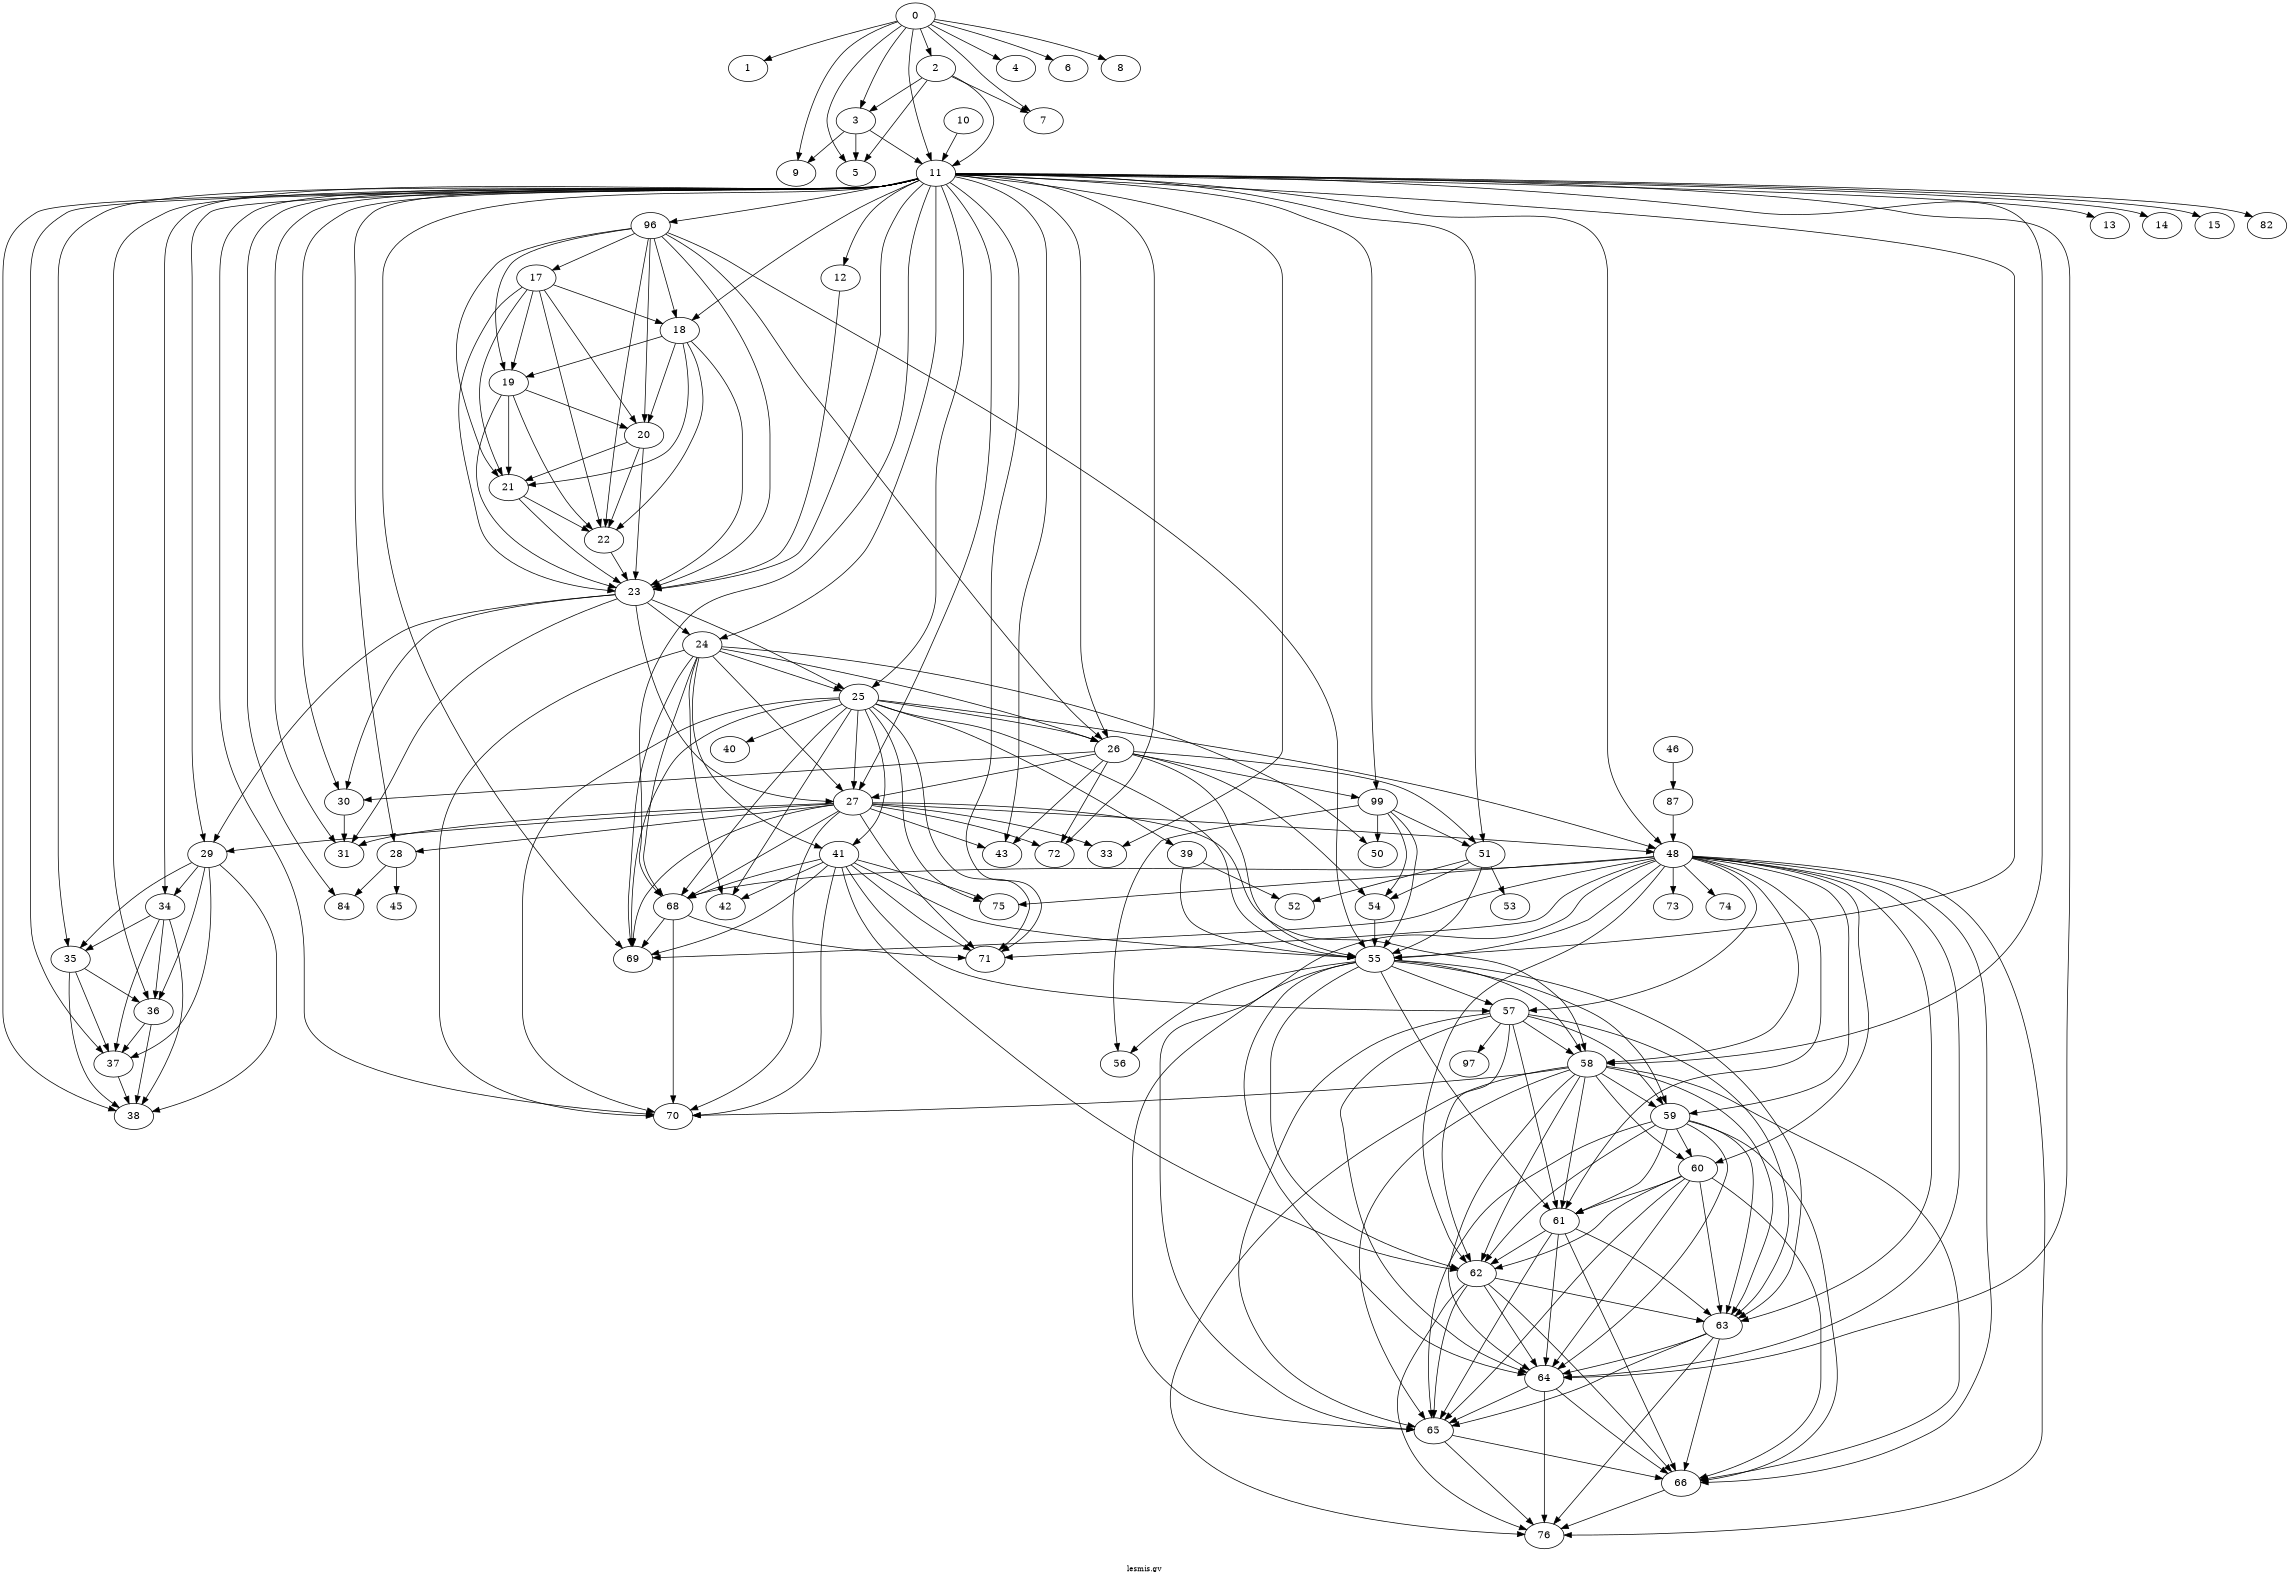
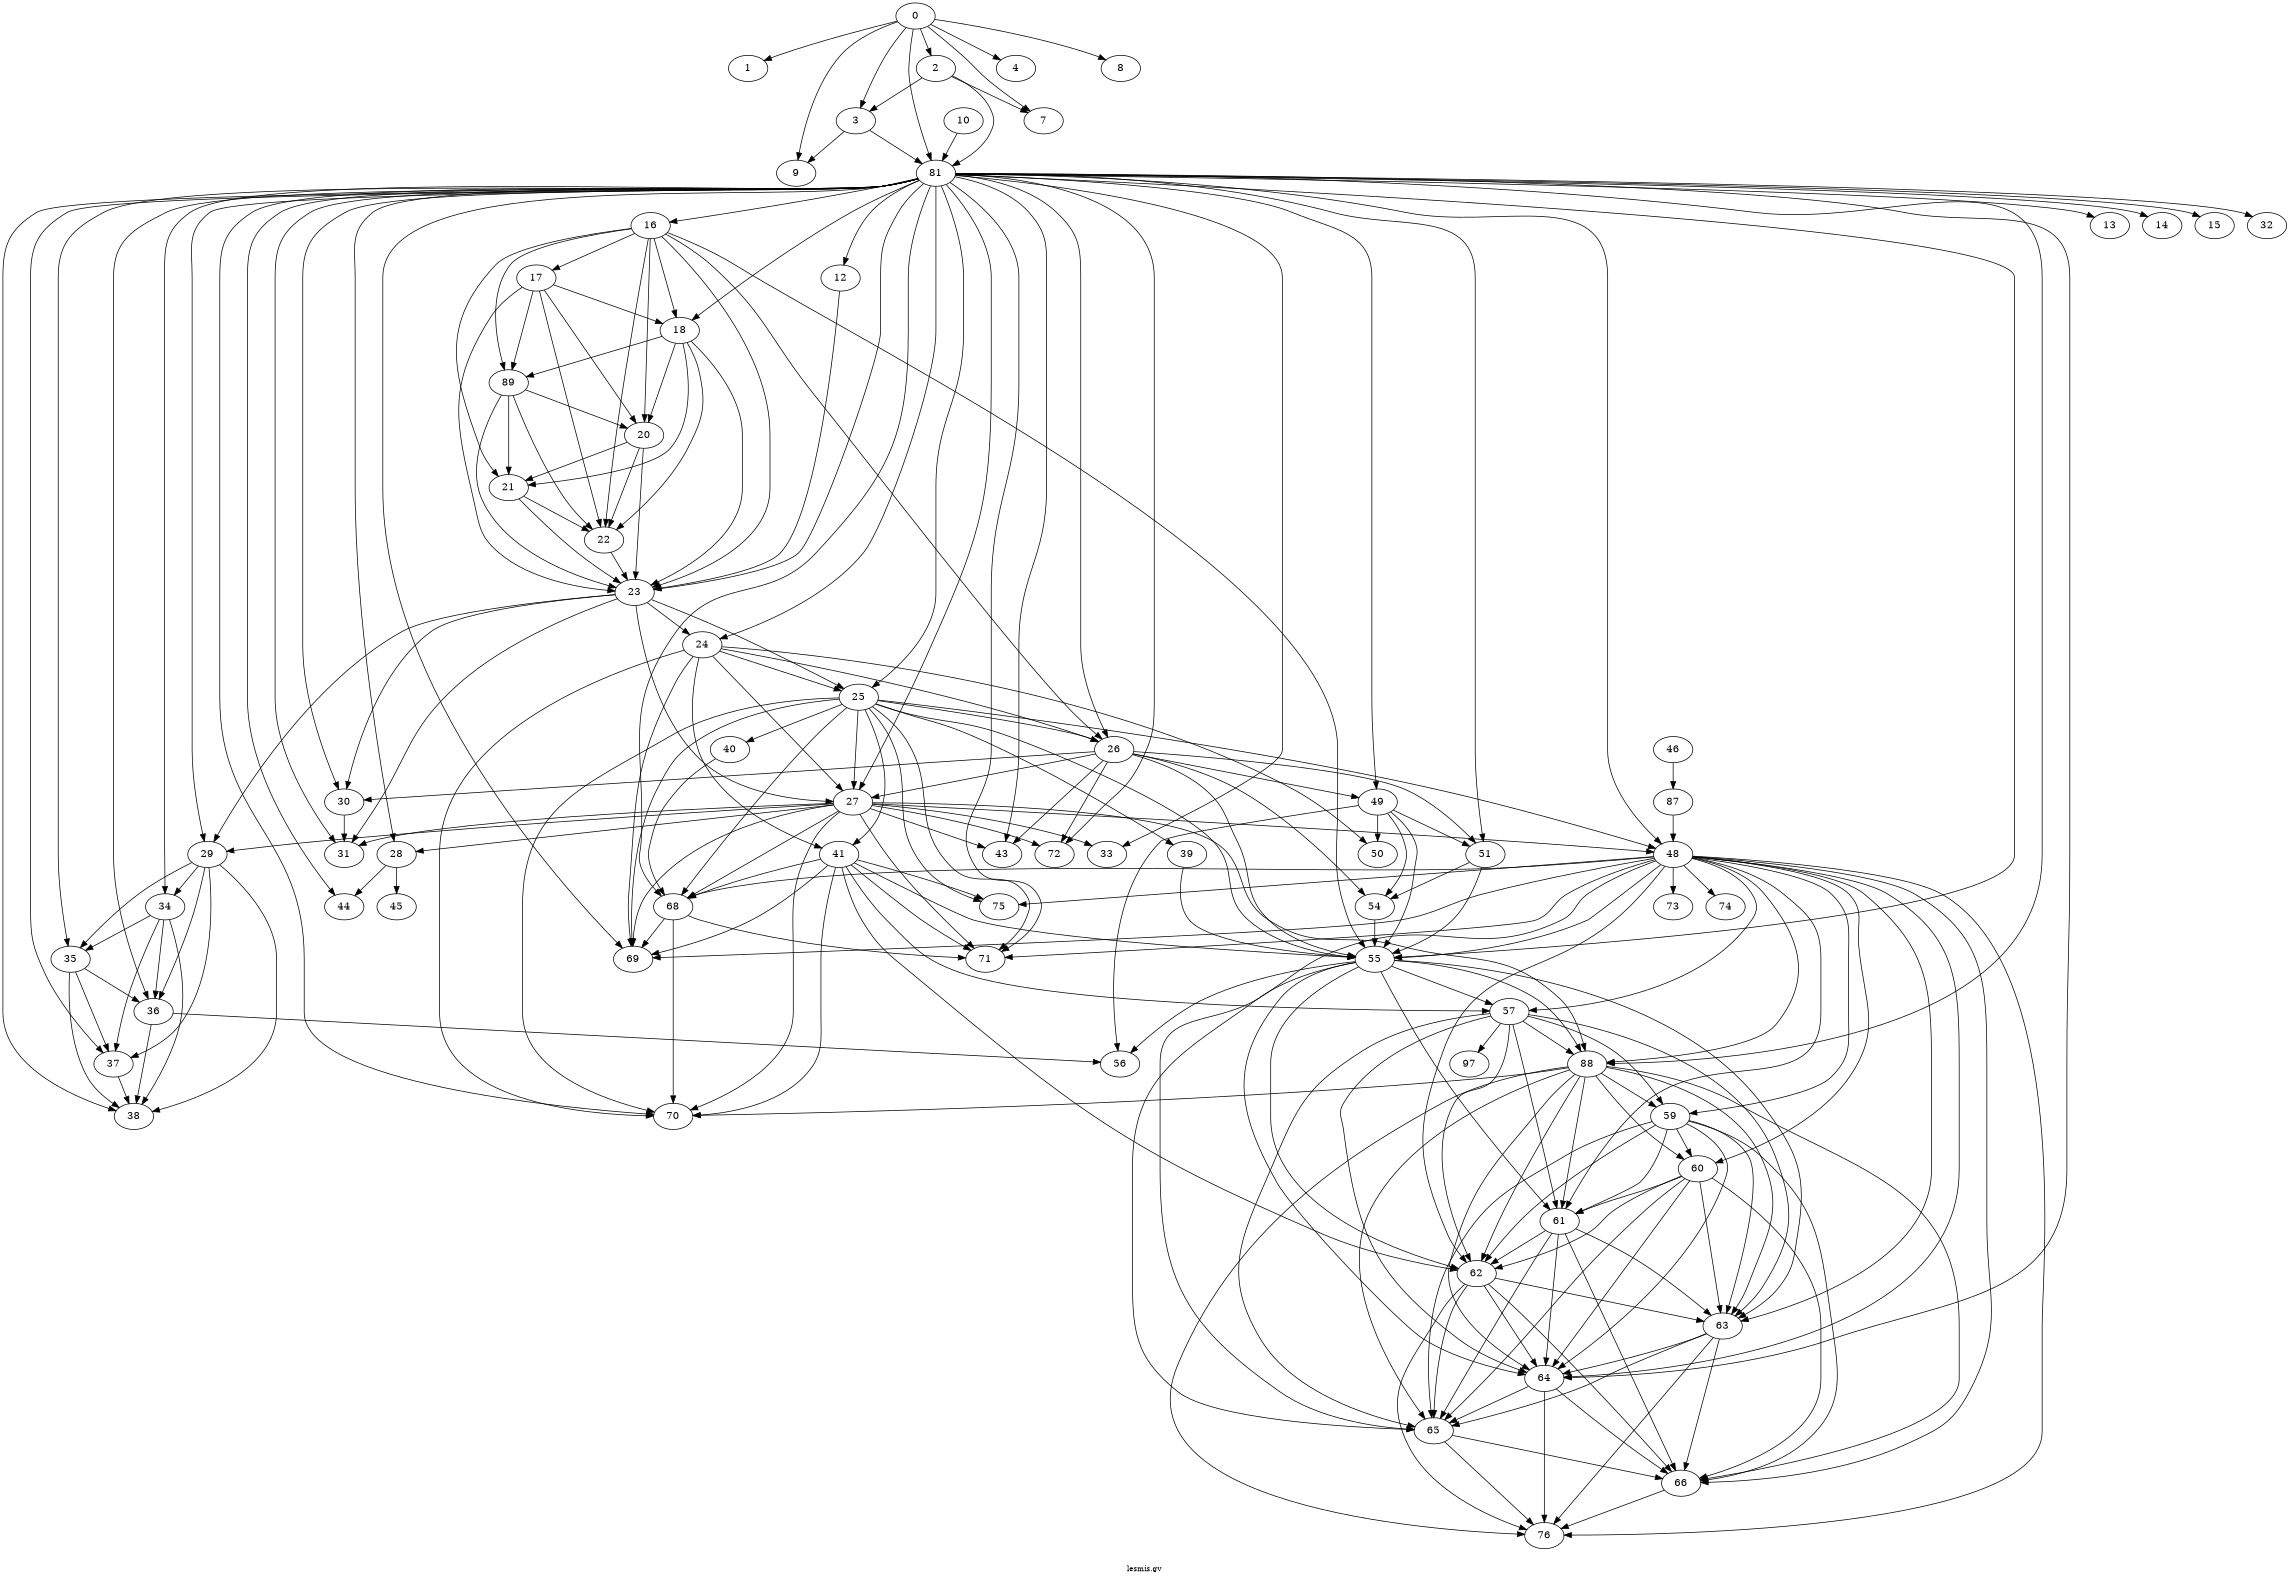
  digraph {
    fontsize=10
    label="lesmis.gv"
    n1 [label=0]
    n2 [label=1]
    n3 [label=2]
    n4 [label=3]
    n5 [label=4]
-   n6 [label=5]
-   n7 [label=6]
    n8 [label=7]
    n9 [label=8]
    n10 [label=9]
-   n11 [label=11]
+   n11 [label=81]
    n12 [label=12]
    n13 [label=13]
    n14 [label=14]
    n15 [label=15]
-   n16 [label=96]
+   n16 [label=16]
    n17 [label=18]
    n18 [label=23]
    n19 [label=24]
    n20 [label=25]
    n21 [label=26]
    n22 [label=27]
    n23 [label=28]
    n24 [label=29]
    n25 [label=30]
    n26 [label=31]
-   n27 [label=82]
+   n27 [label=32]
    n28 [label=33]
    n29 [label=34]
    n30 [label=35]
    n31 [label=36]
    n32 [label=37]
    n33 [label=38]
    n34 [label=43]
-   n35 [label=84]
+   n35 [label=44]
    n36 [label=48]
-   n37 [label=99]
+   n37 [label=49]
    n38 [label=51]
    n39 [label=55]
-   n40 [label=58]
+   n40 [label=88]
    n41 [label=64]
    n42 [label=68]
    n43 [label=69]
    n44 [label=70]
    n45 [label=71]
    n46 [label=72]
    n47 [label=10]
    n48 [label=17]
-   n49 [label=19]
+   n49 [label=89]
    n50 [label=20]
    n51 [label=21]
    n52 [label=22]
    n53 [label=41]
-   n54 [label=42]
    n55 [label=50]
    n56 [label=39]
    n57 [label=40]
    n58 [label=75]
    n59 [label=54]
    n60 [label=45]
    n61 [label=57]
    n62 [label=62]
    n63 [label=59]
    n64 [label=60]
    n65 [label=61]
    n66 [label=63]
    n67 [label=65]
    n68 [label=66]
    n69 [label=73]
    n70 [label=74]
    n71 [label=76]
    n72 [label=56]
-   n73 [label=52]
-   n74 [label=53]
    n75 [label=97]
    n76 [label=46]
    n77 [label=87]
    n1 -> n2
    n1 -> n3
    n1 -> n4
    n1 -> n5
-   n1 -> n6
-   n1 -> n7
    n1 -> n8
    n1 -> n9
    n1 -> n10
    n1 -> n11
    n3 -> n4
-   n3 -> n6
    n3 -> n8
    n3 -> n11
-   n4 -> n6
    n4 -> n10
    n4 -> n11
    n11 -> n12
    n11 -> n13
    n11 -> n14
    n11 -> n15
    n11 -> n16
    n11 -> n17
    n11 -> n18
    n11 -> n19
    n11 -> n20
    n11 -> n21
    n11 -> n22
    n11 -> n23
    n11 -> n24
    n11 -> n25
    n11 -> n26
    n11 -> n27
    n11 -> n28
    n11 -> n29
    n11 -> n30
    n11 -> n31
    n11 -> n32
    n11 -> n33
    n11 -> n34
    n11 -> n35
    n11 -> n36
    n11 -> n37
    n11 -> n38
    n11 -> n39
    n11 -> n40
    n11 -> n41
    n11 -> n42
    n11 -> n43
    n11 -> n44
    n11 -> n45
    n11 -> n46
    n12 -> n18
    n16 -> n17
    n16 -> n18
    n16 -> n21
    n16 -> n39
    n16 -> n48
    n16 -> n49
    n16 -> n50
    n16 -> n51
    n16 -> n52
    n17 -> n18
    n17 -> n49
    n17 -> n50
    n17 -> n51
    n17 -> n52
    n18 -> n19
    n18 -> n20
    n18 -> n22
    n18 -> n24
    n18 -> n25
    n18 -> n26
    n19 -> n20
    n19 -> n21
    n19 -> n22
-   n19 -> n42
+   n57 -> n42
    n19 -> n43
    n19 -> n44
    n19 -> n53
-   n19 -> n54
    n19 -> n55
    n20 -> n21
    n20 -> n22
    n20 -> n36
    n20 -> n39
    n20 -> n42
    n20 -> n43
    n20 -> n44
    n20 -> n45
    n20 -> n53
-   n20 -> n54
    n20 -> n56
    n20 -> n57
    n20 -> n58
    n21 -> n22
    n21 -> n25
    n21 -> n34
    n21 -> n37
    n21 -> n38
    n21 -> n39
    n21 -> n46
    n21 -> n59
    n22 -> n23
    n22 -> n24
    n22 -> n26
    n22 -> n28
    n22 -> n34
    n22 -> n36
    n22 -> n40
    n22 -> n42
    n22 -> n43
    n22 -> n44
    n22 -> n45
    n22 -> n46
    n23 -> n35
    n23 -> n60
    n24 -> n29
    n24 -> n30
    n24 -> n31
    n24 -> n32
    n24 -> n33
    n25 -> n26
    n29 -> n30
    n29 -> n31
    n29 -> n32
    n29 -> n33
    n30 -> n31
    n30 -> n32
    n30 -> n33
-   n31 -> n32
+   n31 -> n72
    n31 -> n33
    n32 -> n33
    n36 -> n39
    n36 -> n40
    n36 -> n41
    n36 -> n42
    n36 -> n43
    n36 -> n45
    n36 -> n58
    n36 -> n61
    n36 -> n62
    n36 -> n63
    n36 -> n64
    n36 -> n65
    n36 -> n66
    n36 -> n67
    n36 -> n68
    n36 -> n69
    n36 -> n70
    n36 -> n71
    n37 -> n38
    n37 -> n39
    n37 -> n55
    n37 -> n59
    n37 -> n72
    n38 -> n39
    n38 -> n59
-   n38 -> n73
-   n38 -> n74
    n39 -> n40
    n39 -> n41
    n39 -> n61
    n39 -> n62
-   n39 -> n63
    n39 -> n65
    n39 -> n66
    n39 -> n67
    n39 -> n72
    n40 -> n41
    n40 -> n44
    n40 -> n62
    n40 -> n63
    n40 -> n64
    n40 -> n65
    n40 -> n66
    n40 -> n67
    n40 -> n68
    n40 -> n71
    n41 -> n67
    n41 -> n68
    n41 -> n71
    n42 -> n43
    n42 -> n44
    n42 -> n45
    n47 -> n11
    n48 -> n17
    n48 -> n18
    n48 -> n49
    n48 -> n50
-   n48 -> n51
    n48 -> n52
    n49 -> n18
    n49 -> n50
    n49 -> n51
    n49 -> n52
    n50 -> n18
    n50 -> n51
    n50 -> n52
    n51 -> n18
    n51 -> n52
    n52 -> n18
    n53 -> n39
    n53 -> n42
    n53 -> n43
    n53 -> n44
    n53 -> n45
-   n53 -> n54
    n53 -> n58
    n53 -> n61
    n53 -> n62
    n56 -> n39
-   n56 -> n73
    n59 -> n39
    n61 -> n40
    n61 -> n41
    n61 -> n62
    n61 -> n63
    n61 -> n65
    n61 -> n66
    n61 -> n67
    n61 -> n75
    n62 -> n41
    n62 -> n66
    n62 -> n67
    n62 -> n68
    n62 -> n71
    n63 -> n41
    n63 -> n62
    n63 -> n64
    n63 -> n65
    n63 -> n66
    n63 -> n67
    n63 -> n68
    n64 -> n41
    n64 -> n62
    n64 -> n65
    n64 -> n66
    n64 -> n67
    n64 -> n68
    n65 -> n41
    n65 -> n62
    n65 -> n66
    n65 -> n67
    n65 -> n68
    n66 -> n41
    n66 -> n67
    n66 -> n68
    n66 -> n71
    n67 -> n68
    n67 -> n71
    n68 -> n71
    n76 -> n77
    n77 -> n36
  }
